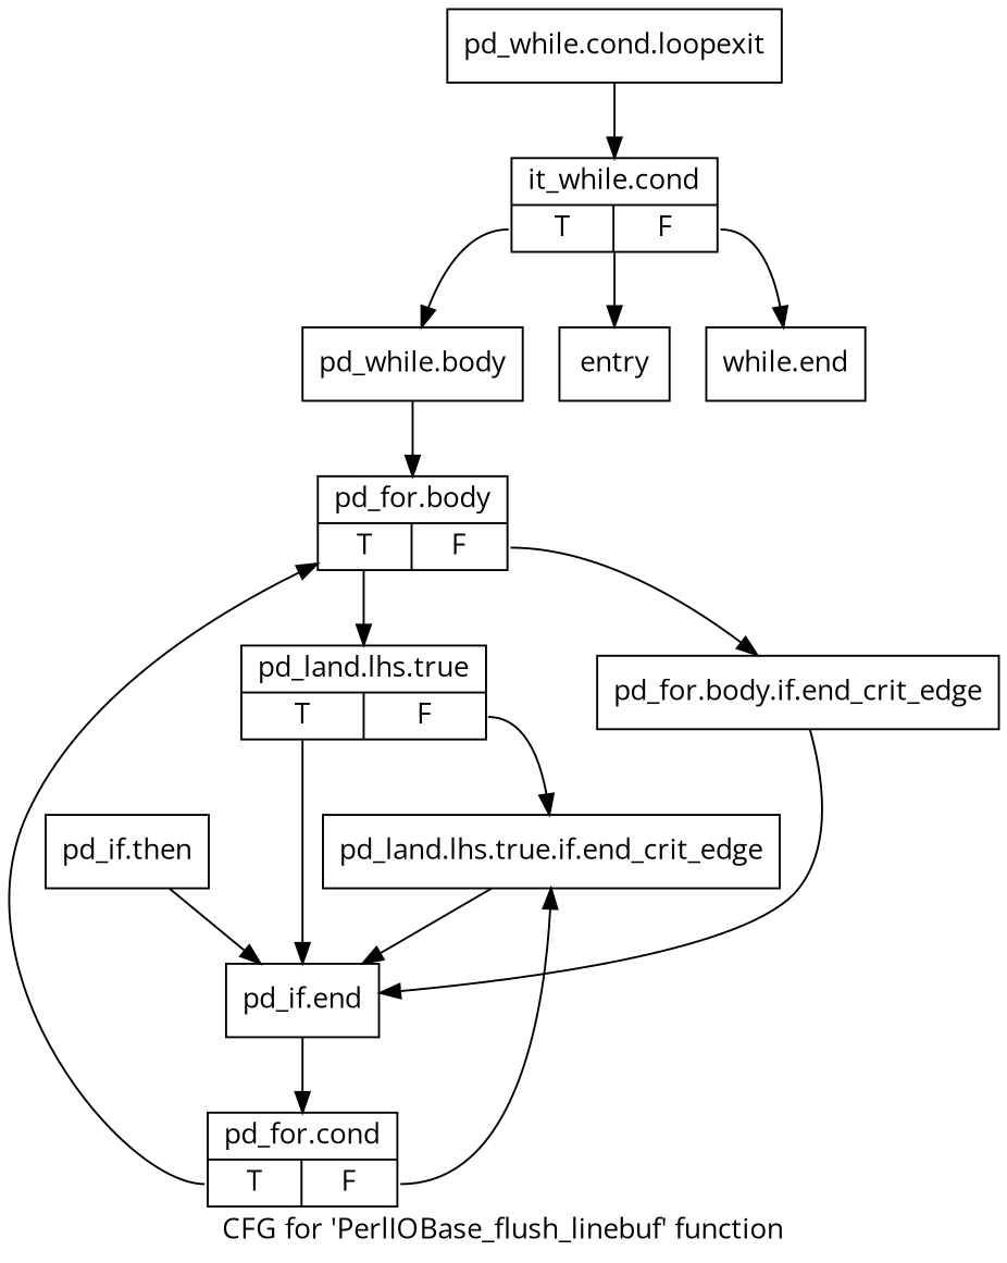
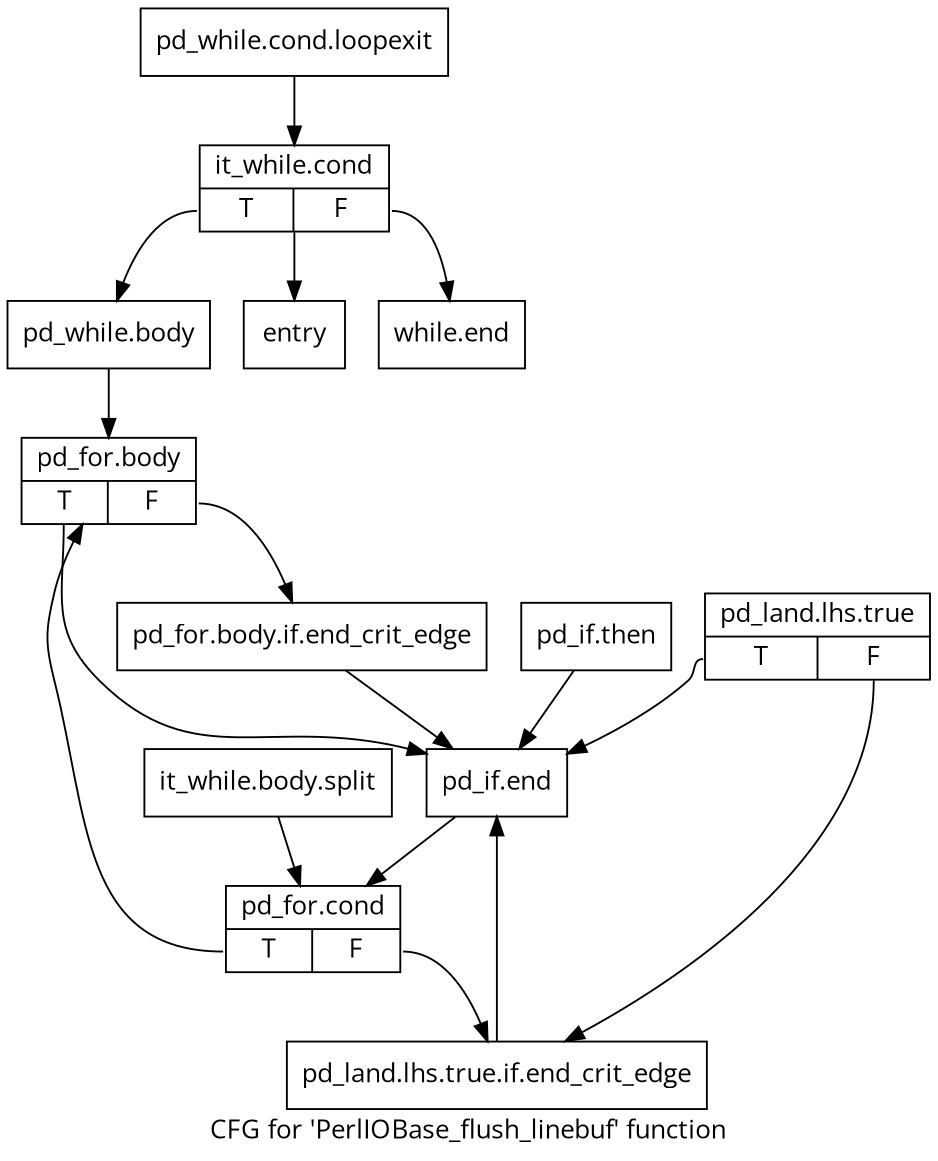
  digraph {
    fontname="Open Sans"
    label="CFG for 'PerlIOBase_flush_linebuf' function"
    node [fontname="Open Sans" shape=record]
    edge [fontname="Open Sans"]
    n1 [label="{entry}"]
    n2 [label="{it_while.cond|{<s0>T|<s1>F}}"]
    n3 [label="{pd_while.body}"]
    n4 [label="{while.end}"]
    n5 [label="{pd_for.body|{<s0>T|<s1>F}}"]
    n6 [label="{pd_while.cond.loopexit}"]
+   n7 [label="{it_while.body.split}"]
    n8 [label="{pd_for.cond|{<s0>T|<s1>F}}"]
    n9 [label="{pd_land.lhs.true.if.end_crit_edge}"]
    n10 [label="{pd_land.lhs.true|{<s0>T|<s1>F}}"]
    n11 [label="{pd_for.body.if.end_crit_edge}"]
    n12 [label="{pd_if.end}"]
    n13 [label="{pd_if.then}"]
    n2 -> n1
    n2 -> n3 [tailport=s0]
    n2 -> n4 [tailport=s1]
    n3 -> n5
-   n5 -> n10 [tailport=s0]
+   n5 -> n12 [tailport=s0]
    n5 -> n11 [tailport=s1]
    n6 -> n2
+   n7 -> n8
    n8 -> n5 [tailport=s0]
    n8 -> n9 [tailport=s1]
    n9 -> n12
    n10 -> n9 [tailport=s1]
    n10 -> n12 [tailport=s0]
    n11 -> n12
    n12 -> n8
    n13 -> n12
  }
